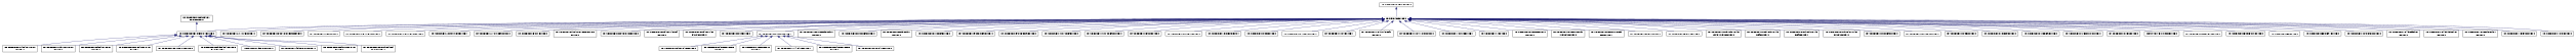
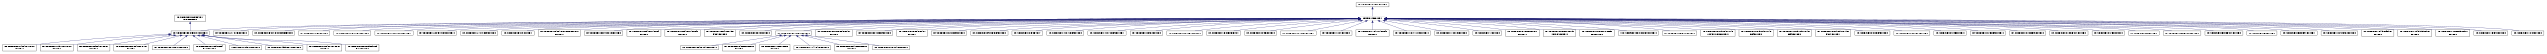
  digraph {
    rankdir=TB
    node [color=black fillcolor=white fontname=Helvetica fontsize=10 shape=record style=filled]
    edge [color=midnightblue dir=back fontname=Helvetica fontsize=10 labelfontname=Helvetica labelfontsize=10 style=solid]
    n1 [color=grey75 height=0.2 label=ParserRuleContext width=0.4]
    n2 [height=0.2 label="LSysDParser::AnyRuleContext" width=0.4]
    n3 [height=0.2 label="LSysDParser::BlockOrOneStatement" width=0.4]
    n4 [height=0.2 label="LSysDParser::ArgsContext" width=0.4]
    n5 [height=0.2 label="LSysDParser::ArgumentContext" width=0.4]
    n6 [height=0.2 label="LSysDParser::ArgumentsContext" width=0.4]
    n7 [height=0.2 label="LSysDParser::AssignmentContext" width=0.4]
    n8 [height=0.2 label="LSysDParser::AxiomDefContext" width=0.4]
    n9 [height=0.2 label="LSysDParser::BlockContext" width=0.4]
    n10 [height=0.2 label="LSysDParser::BlockOrOneStatement\lContext" width=0.4]
    n11 [height=0.2 label="LSysDParser::CodingRuleContext" width=0.4]
    n12 [height=0.2 label="LSysDParser::CodingRuleDef\lContext" width=0.4]
+   n13 [height=0.2 label="LSysDParser::CodingRuleDefs\lContext" width=0.4]
    n14 [height=0.2 label="LSysDParser::CodingRules\lBlockContext" width=0.4]
    n15 [height=0.2 label="LSysDParser::CondContext" width=0.4]
    n16 [height=0.2 label="LSysDParser::ConstantContext" width=0.4]
    n17 [height=0.2 label="LSysDParser::ConstDeclaration\lContext" width=0.4]
    n18 [height=0.2 label="LSysDParser::ConstDefContext" width=0.4]
    n19 [height=0.2 label="LSysDParser::Declaration\lContext" width=0.4]
    n20 [height=0.2 label="LSysDParser::ExpressionContext" width=0.4]
    n21 [height=0.2 label="LSysDParser::FuncDefContext" width=0.4]
    n22 [height=0.2 label="LSysDParser::GlobalDefContext" width=0.4]
-   n23 [height=0.2 label="LSysDParser::GlobalDefsContext" width=0.4]
+   n23 [height=0.2 label="LSysDParser::LogicBinary" width=0.4]
    n24 [height=0.2 label="LSysDParser::InLsysDefContext" width=0.4]
    n25 [height=0.2 label="LSysDParser::InLsysDefsContext" width=0.4]
    n26 [height=0.2 label="LSysDParser::LCharContext" width=0.4]
    n27 [height=0.2 label="LSysDParser::LcontextContext" width=0.4]
    n28 [height=0.2 label="LSysDParser::VarDeclaration" width=0.4]
    n29 [height=0.2 label="LSysDParser::LsideContext" width=0.4]
    n30 [height=0.2 label="LSysDParser::LsystemContext" width=0.4]
    n31 [height=0.2 label="LSysDParser::MainContext" width=0.4]
    n32 [height=0.2 label="LSysDParser::MainRuleDefs\lContext" width=0.4]
    n33 [height=0.2 label="LSysDParser::MainWordContext" width=0.4]
    n34 [height=0.2 label="LSysDParser::ModuleContext" width=0.4]
    n35 [height=0.2 label="LSysDParser::NlContext" width=0.4]
    n36 [height=0.2 label="LSysDParser::OneStatement\lContext" width=0.4]
    n37 [height=0.2 label="LSysDParser::OneStmtEnds\lInBlockContext" width=0.4]
    n38 [height=0.2 label="LSysDParser::OneStmtNeeds\lSepContext" width=0.4]
-   n39 [height=0.2 label="LSysDParser::ParamContext" width=0.4]
+   n39 [height=0.2 label="InLsysDefsContext::ParamContext" width=0.4]
    n40 [height=0.2 label="LSysDParser::ParamsContext" width=0.4]
    n41 [height=0.2 label="LSysDParser::ProductionRule\lAssignmentContext" width=0.4]
    n42 [height=0.2 label="LSysDParser::ProductionRule\lDefContext" width=0.4]
    n43 [height=0.2 label="LSysDParser::ProductionRule\lDefsContext" width=0.4]
    n44 [height=0.2 label="LSysDParser::ProductionRules\lBlockContext" width=0.4]
    n45 [height=0.2 label="LSysDParser::PropDefContext" width=0.4]
    n46 [height=0.2 label="LSysDParser::RcontextContext" width=0.4]
    n47 [height=0.2 label="LSysDParser::RsideContext" width=0.4]
    n48 [height=0.2 label="LSysDParser::RuleDefContext" width=0.4]
    n49 [height=0.2 label="LSysDParser::RuleDefsContext" width=0.4]
    n50 [height=0.2 label="LSysDParser::RulesBlockContext" width=0.4]
    n51 [height=0.2 label="LSysDParser::RulesContext" width=0.4]
-   n52 [height=0.2 label="LogicUnaryExpr::SepContext" width=0.4]
+   n52 [height=0.2 label="LSysDParser::SepContext" width=0.4]
    n53 [height=0.2 label="LSysDParser::StatementContext" width=0.4]
    n54 [height=0.2 label="LSysDParser::TableBlockContext" width=0.4]
    n55 [height=0.2 label="LSysDParser::TagContext" width=0.4]
    n56 [height=0.2 label="LSysDParser::TagPrefixContext" width=0.4]
    n57 [height=0.2 label="LSysDParser::ValidCharContext" width=0.4]
    n58 [height=0.2 label="LSysDParser::ValidLeftChar\lContext" width=0.4]
    n59 [height=0.2 label="LSysDParser::ValidRightChar\lContext" width=0.4]
    n60 [height=0.2 label="LSysDParser::VarDeclaration\lContext" width=0.4]
    n61 [height=0.2 label="LSysDParser::WeightContext" width=0.4]
    n62 [height=0.2 label="LSysDParser::WordContext" width=0.4]
    n63 [height=0.2 label="LSysDParser::FalseValueContext" width=0.4]
    n64 [height=0.2 label="LSysDParser::FloatConstant\lContext" width=0.4]
    n65 [height=0.2 label="LSysDParser::IntConstant\lContext" width=0.4]
    n66 [height=0.2 label="LSysDParser::NullValueContext" width=0.4]
    n67 [height=0.2 label="LSysDParser::StringConstant\lContext" width=0.4]
    n68 [height=0.2 label="LSysDParser::TrueValueContext" width=0.4]
    n69 [height=0.2 label="LSysDParser::AritBinaryExpr\lContext" width=0.4]
    n70 [height=0.2 label="LSysDParser::AritUnaryExpr\lContext" width=0.4]
    n71 [height=0.2 label="LSysDParser::BitBinaryExpr\lContext" width=0.4]
    n72 [height=0.2 label="LSysDParser::CmpBinaryExpr\lContext" width=0.4]
    n73 [height=0.2 label="LSysDParser::ConstExprContext" width=0.4]
-   n74 [height=0.2 label="LSysDParser::TableBlockContext\lExprContext" width=0.4]
+   n74 [height=0.2 label="LSysDParser::FunctionCall\lExprContext" width=0.4]
    n75 [height=0.2 label="IntConstant::IdExprContext" width=0.4]
    n76 [height=0.2 label="LSysDParser::IfElseExprContext" width=0.4]
    n77 [height=0.2 label="LSysDParser::LogicUnaryExpr\lContext" width=0.4]
    n78 [height=0.2 label="LSysDParser::Parenthesized\lExprContext" width=0.4]
    n79 [height=0.2 label="LSysDParser::RItemContext" width=0.4]
    n80 [height=0.2 label="LSysDParser::LogicBinary\lExprContext" width=0.4]
    n1 -> n2
    n1 -> n3
    n1 -> n4
    n1 -> n5
    n1 -> n6
    n1 -> n7
    n1 -> n8
    n1 -> n9
    n1 -> n10
    n1 -> n11
    n1 -> n12
+   n1 -> n13
    n1 -> n14
    n1 -> n15
    n1 -> n16
    n1 -> n17
    n1 -> n18
    n1 -> n19
    n1 -> n20
    n1 -> n21
    n1 -> n22
    n1 -> n23
    n1 -> n24
    n1 -> n25
    n1 -> n26
    n1 -> n27
    n1 -> n28
    n1 -> n29
    n1 -> n30
    n1 -> n31
    n1 -> n32
    n1 -> n33
    n1 -> n34
    n1 -> n35
    n1 -> n36
    n1 -> n37
    n1 -> n38
    n1 -> n39
    n1 -> n40
    n1 -> n41
    n1 -> n42
    n1 -> n43
    n1 -> n44
    n1 -> n45
    n1 -> n46
    n1 -> n47
    n1 -> n48
    n1 -> n49
    n1 -> n50
    n1 -> n51
    n1 -> n52
    n1 -> n53
    n1 -> n54
    n1 -> n55
    n1 -> n56
    n1 -> n57
    n1 -> n58
    n1 -> n59
    n1 -> n60
    n1 -> n61
    n1 -> n62
    n16 -> n63
    n16 -> n64
    n16 -> n65
    n16 -> n66
    n16 -> n67
    n16 -> n68
    n20 -> n69
    n20 -> n70
    n20 -> n71
    n20 -> n72
    n20 -> n73
    n20 -> n74
    n20 -> n75
    n20 -> n76
    n20 -> n77
    n20 -> n78
    n79 -> n1
    n80 -> n20
  }
